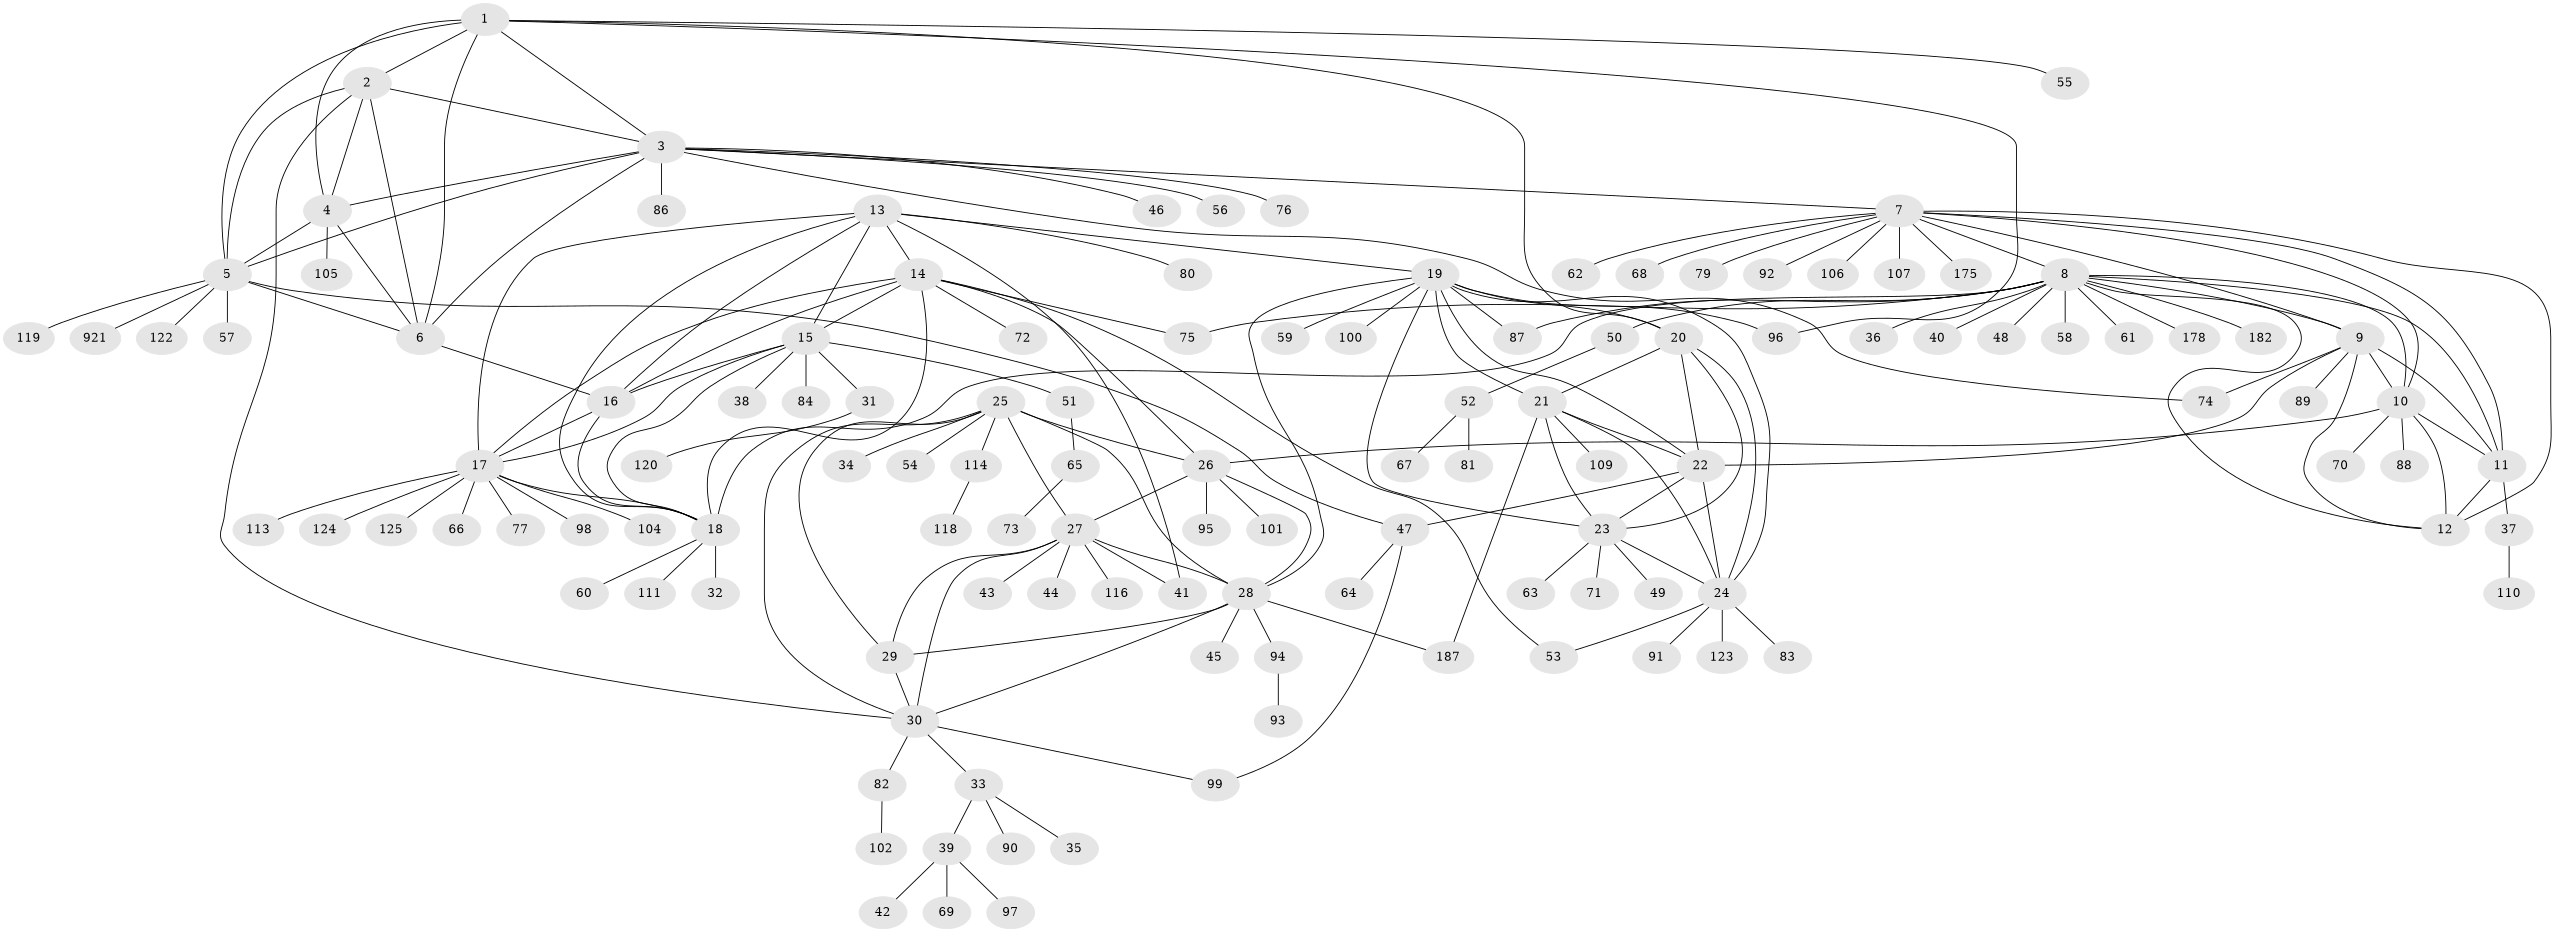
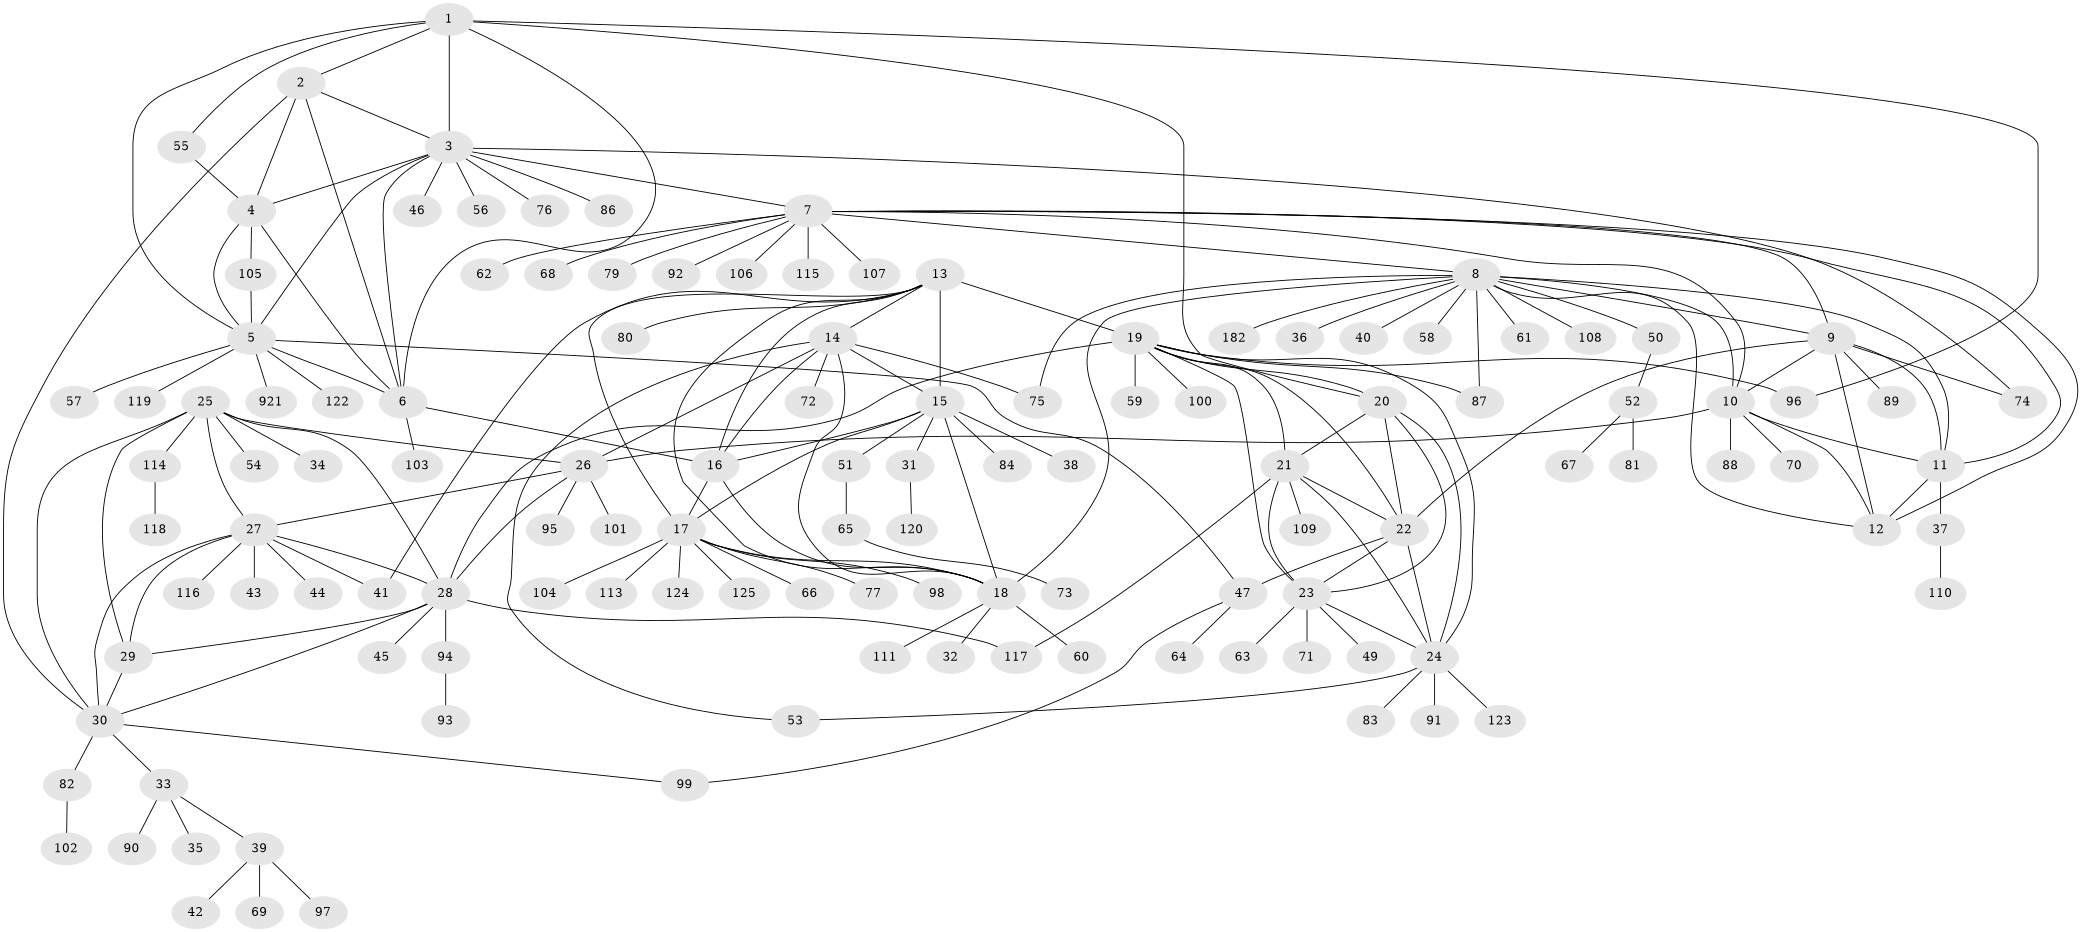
  graph {
    node [color=gray90 style=filled]
    1
    2
    3
    4
    5
    6
    20
    55
    96
    30
    7
    46
    56
    74
    76
    86
    105
    47
    57
    119
    n21 [label=921]
    122
    16
+   103
    22
    21
    23
    24
    99
    33
    82
    8
    9
    10
    11
    12
    62
    68
    79
    92
    106
    107
-   115 [label=175]
+   115
    64
    18
    17
    36
    40
-   48
    50
    58
    61
    75
    87
-   108 [label=178]
+   108
    n56 [label=182]
    89
    26
    70
    88
    37
    32
    60
    111
    52
    28
    27
    95
    101
    110
    13
    14
    15
    19
    41
    80
    53
    72
    31
    38
    51
    84
    66
    77
    98
    104
    113
    124
    125
    59
    100
    120
    65
    109
-   117 [label=187]
+   117
    49
    63
    71
    83
    91
    123
    29
    45
    94
    25
    34
    54
    114
    43
    44
    116
    118
    93
    35
    39
    90
    102
    42
    69
    97
    67
    81
    73
    1 -- 2
    1 -- 3
-   1 -- 4
+   55 -- 4
    1 -- 5
    1 -- 6
    1 -- 20
    1 -- 55
    1 -- 96
    2 -- 3
    2 -- 4
-   2 -- 5
+   105 -- 5
    2 -- 6
    2 -- 30
    3 -- 4
    3 -- 5
    3 -- 6
    3 -- 7
    3 -- 46
    3 -- 56
    3 -- 74
    3 -- 76
    3 -- 86
    4 -- 5
    4 -- 6
    4 -- 105
    5 -- 6
    5 -- 47
    5 -- 57
    5 -- 119
    5 -- n21
    5 -- 122
    6 -- 16
+   6 -- 103
    20 -- 22
    20 -- 21
    20 -- 23
    20 -- 24
    30 -- 99
    30 -- 33
    30 -- 82
    7 -- 8
    7 -- 9
    7 -- 10
    7 -- 11
    7 -- 12
    7 -- 62
    7 -- 68
    7 -- 79
    7 -- 92
    7 -- 106
    7 -- 107
    7 -- 115
    47 -- 99
    47 -- 64
    16 -- 18
    16 -- 17
    22 -- 47
    22 -- 23
    22 -- 24
    21 -- 22
    21 -- 23
    21 -- 24
    21 -- 109
    21 -- 117
    23 -- 24
    23 -- 49
    23 -- 63
    23 -- 71
    24 -- 53
    24 -- 83
    24 -- 91
    24 -- 123
    33 -- 35
    33 -- 39
    33 -- 90
    82 -- 102
    8 -- 9
    8 -- 10
    8 -- 11
    8 -- 12
    8 -- 18
    8 -- 36
    8 -- 40
-   8 -- 48
    8 -- 50
    8 -- 58
    8 -- 61
    8 -- 75
    8 -- 87
    8 -- 108
    8 -- n56
    9 -- 74
    9 -- 22
    9 -- 10
    9 -- 11
    9 -- 12
    9 -- 89
    10 -- 11
    10 -- 12
    10 -- 26
    10 -- 70
    10 -- 88
    11 -- 12
    11 -- 37
    18 -- 32
    18 -- 60
    18 -- 111
    17 -- 18
    17 -- 66
    17 -- 77
    17 -- 98
    17 -- 104
    17 -- 113
    17 -- 124
    17 -- 125
    50 -- 52
    26 -- 28
    26 -- 27
    26 -- 95
    26 -- 101
    37 -- 110
    52 -- 67
    52 -- 81
    28 -- 30
    28 -- 117
    28 -- 29
    28 -- 45
    28 -- 94
    27 -- 30
    27 -- 28
    27 -- 41
    27 -- 29
    27 -- 43
    27 -- 44
    27 -- 116
    13 -- 16
    13 -- 18
    13 -- 17
    13 -- 14
    13 -- 15
    13 -- 19
    13 -- 41
    13 -- 80
    14 -- 16
    14 -- 18
-   14 -- 17
    14 -- 75
    14 -- 26
    14 -- 15
    14 -- 53
    14 -- 72
    15 -- 16
    15 -- 18
    15 -- 17
    15 -- 31
    15 -- 38
    15 -- 51
    15 -- 84
    19 -- 20
    19 -- 96
    19 -- 22
    19 -- 21
    19 -- 23
    19 -- 24
    19 -- 87
    19 -- 28
    19 -- 59
    19 -- 100
    31 -- 120
    51 -- 65
    65 -- 73
    29 -- 30
    94 -- 93
    25 -- 30
    25 -- 26
    25 -- 28
    25 -- 27
    25 -- 29
    25 -- 34
    25 -- 54
    25 -- 114
    114 -- 118
    39 -- 42
    39 -- 69
    39 -- 97
  }
